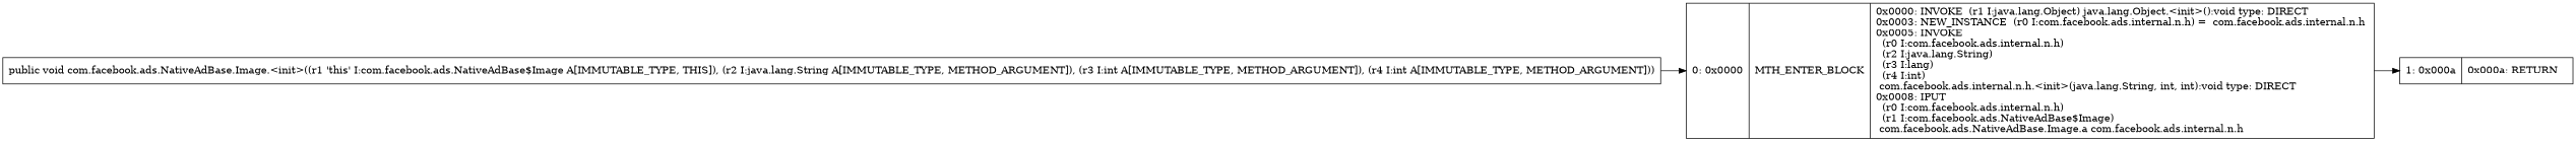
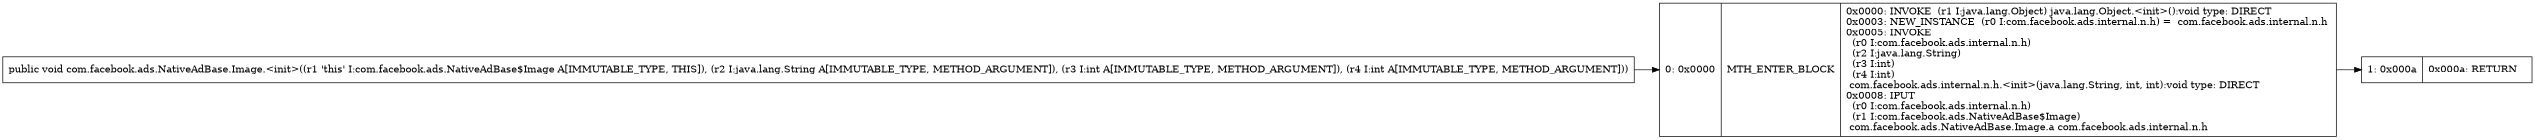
  digraph {
    rankdir=LR
    node [shape=record]
-   n1 [label="{0\:\ 0x0000|MTH_ENTER_BLOCK\l|0x0000: INVOKE  (r1 I:java.lang.Object) java.lang.Object.\<init\>():void type: DIRECT \l0x0003: NEW_INSTANCE  (r0 I:com.facebook.ads.internal.n.h) =  com.facebook.ads.internal.n.h \l0x0005: INVOKE  \l  (r0 I:com.facebook.ads.internal.n.h)\l  (r2 I:java.lang.String)\l  (r3 I:lang)\l  (r4 I:int)\l com.facebook.ads.internal.n.h.\<init\>(java.lang.String, int, int):void type: DIRECT \l0x0008: IPUT  \l  (r0 I:com.facebook.ads.internal.n.h)\l  (r1 I:com.facebook.ads.NativeAdBase$Image)\l com.facebook.ads.NativeAdBase.Image.a com.facebook.ads.internal.n.h \l}"]
+   n1 [label="{0\:\ 0x0000|MTH_ENTER_BLOCK\l|0x0000: INVOKE  (r1 I:java.lang.Object) java.lang.Object.\<init\>():void type: DIRECT \l0x0003: NEW_INSTANCE  (r0 I:com.facebook.ads.internal.n.h) =  com.facebook.ads.internal.n.h \l0x0005: INVOKE  \l  (r0 I:com.facebook.ads.internal.n.h)\l  (r2 I:java.lang.String)\l  (r3 I:int)\l  (r4 I:int)\l com.facebook.ads.internal.n.h.\<init\>(java.lang.String, int, int):void type: DIRECT \l0x0008: IPUT  \l  (r0 I:com.facebook.ads.internal.n.h)\l  (r1 I:com.facebook.ads.NativeAdBase$Image)\l com.facebook.ads.NativeAdBase.Image.a com.facebook.ads.internal.n.h \l}"]
    n2 [label="{1\:\ 0x000a|0x000a: RETURN   \l}"]
    n3 [label="{public void com.facebook.ads.NativeAdBase.Image.\<init\>((r1 'this' I:com.facebook.ads.NativeAdBase$Image A[IMMUTABLE_TYPE, THIS]), (r2 I:java.lang.String A[IMMUTABLE_TYPE, METHOD_ARGUMENT]), (r3 I:int A[IMMUTABLE_TYPE, METHOD_ARGUMENT]), (r4 I:int A[IMMUTABLE_TYPE, METHOD_ARGUMENT])) }"]
    n1 -> n2
    n3 -> n1
  }
